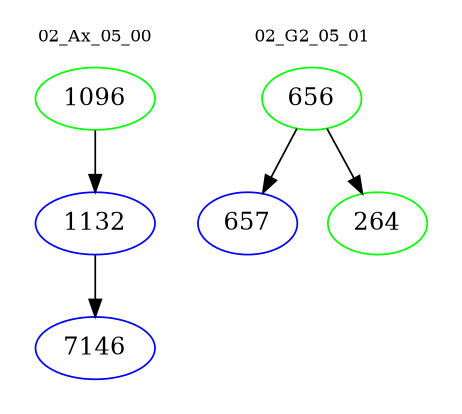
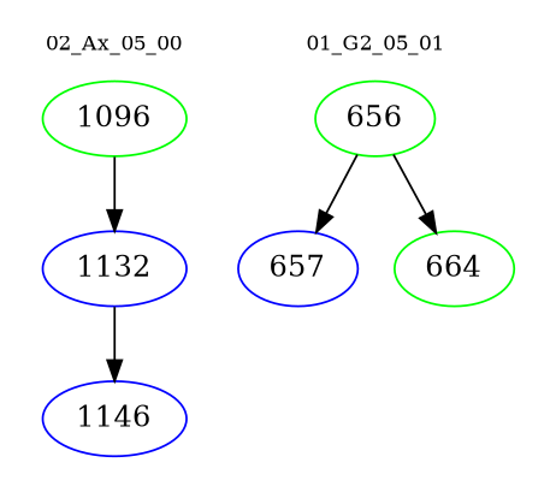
  digraph {
    node [color=blue]
    edge [color=black]
    n1 [label=1132]
    n2 [color=green label=1096]
-   n3 [label=7146]
+   n3 [label=1146]
    n4 [color=green label=656]
    n5 [label=657]
-   n6 [color=green label=264]
+   n6 [color=green label=664]
    subgraph cluster_1 {
      color=white
      fontsize=10
      label="02_Ax_05_00"
      n1
      n2
      n3
    }
    subgraph cluster_2 {
      color=white
      fontsize=10
-     label="02_G2_05_01"
+     label="01_G2_05_01"
      n4
      n5
      n6
    }
    n1 -> n3
    n2 -> n1
    n4 -> n5
    n4 -> n6
  }
